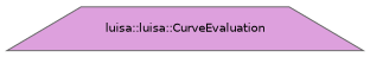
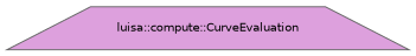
  digraph {
    rankdir=TB
-   n1 [color=grey40 fillcolor=plum fontname=Helvetica fontsize=10 height=0.2 label="luisa::luisa::CurveEvaluation" shape=trapezium style=filled width=0.4]
+   n1 [color=grey40 fillcolor=plum fontname=Helvetica fontsize=10 height=0.2 label="luisa::compute::CurveEvaluation" shape=trapezium style=filled width=0.4]
  }
